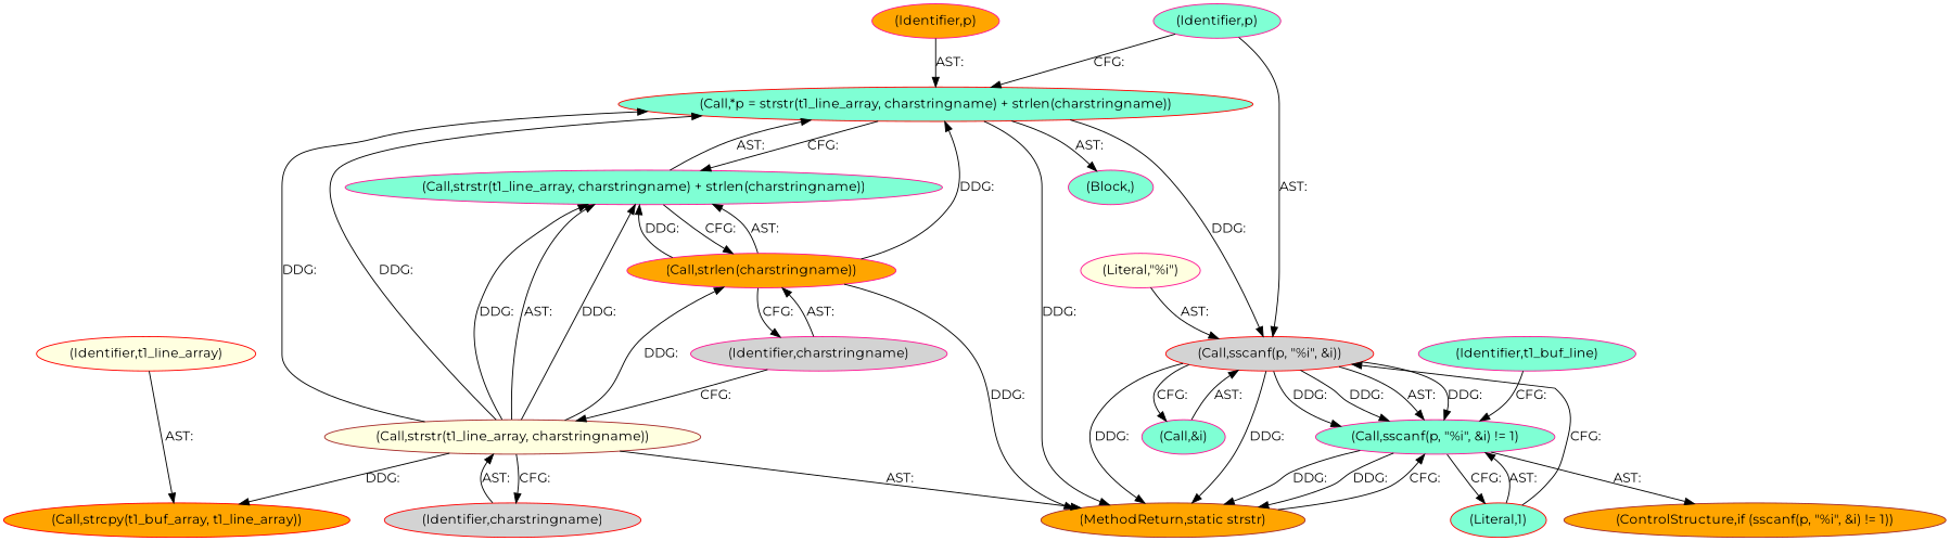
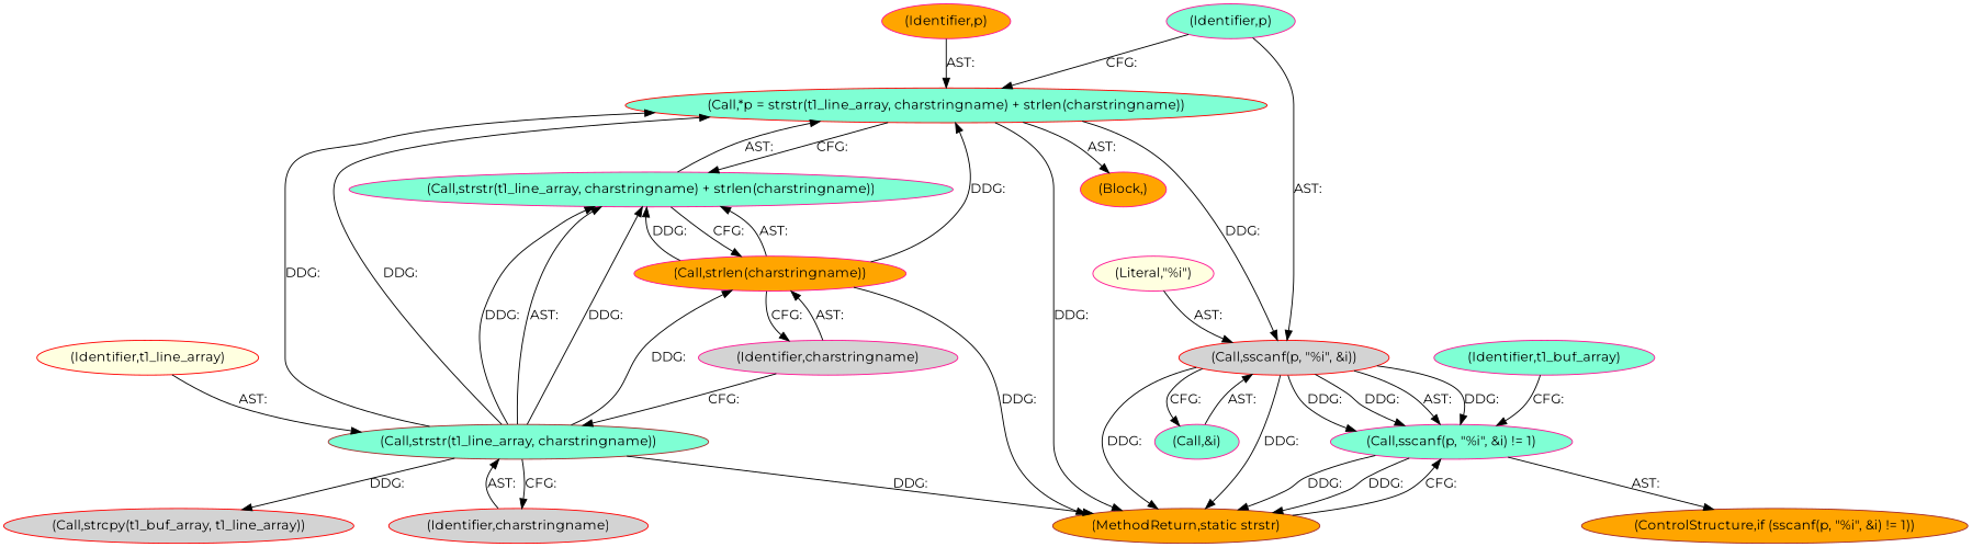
  digraph {
    fontname=Montserrat
    node [color=deeppink fillcolor=aquamarine fontname=Montserrat style=filled]
    edge [fontname=Montserrat]
    n1 [color=red fillcolor=lightgrey label="(Call,sscanf(p, \"%i\", &i))"]
    n2 [label="(Call,sscanf(p, \"%i\", &i) != 1)"]
    n3 [color=brown fillcolor=orange label="(MethodReturn,static strstr)"]
    n4 [label="(Call,&i)"]
-   n5 [color=red label="(Literal,1)"]
    n6 [color=brown fillcolor=orange label="(ControlStructure,if (sscanf(p, \"%i\", &i) != 1))"]
    n7 [color=red label="(Call,*p = strstr(t1_line_array, charstringname) + strlen(charstringname))"]
-   n8 [label="(Block,)"]
+   n8 [fillcolor=orange label="(Block,)"]
    n9 [label="(Call,strstr(t1_line_array, charstringname) + strlen(charstringname))"]
    n10 [fillcolor=orange label="(Call,strlen(charstringname))"]
-   n11 [color=brown fillcolor=lightyellow label="(Call,strstr(t1_line_array, charstringname))"]
+   n11 [color=brown label="(Call,strstr(t1_line_array, charstringname))"]
    n12 [color=red fillcolor=lightgrey label="(Identifier,charstringname)"]
-   n13 [color=red fillcolor=orange label="(Call,strcpy(t1_buf_array, t1_line_array))"]
+   n13 [color=red fillcolor=lightgrey label="(Call,strcpy(t1_buf_array, t1_line_array))"]
    n14 [fillcolor=lightgrey label="(Identifier,charstringname)"]
    n15 [color=red fillcolor=lightyellow label="(Identifier,t1_line_array)"]
    n16 [fillcolor=orange label="(Identifier,p)"]
    n17 [fillcolor=lightyellow label="(Literal,\"%i\")"]
    n18 [label="(Identifier,p)"]
-   n19 [label="(Identifier,t1_buf_line)"]
+   n19 [label="(Identifier,t1_buf_array)"]
    n1 -> n2 [label="AST: "]
    n1 -> n2 [label="DDG: "]
    n1 -> n2 [label="DDG: "]
    n1 -> n2 [label="DDG: "]
    n1 -> n3 [label="DDG: "]
    n1 -> n3 [label="DDG: "]
    n1 -> n4 [label="CFG: "]
    n2 -> n3 [label="DDG: "]
    n2 -> n3 [label="DDG: "]
-   n2 -> n5 [label="CFG: "]
    n2 -> n6 [label="AST: "]
    n3 -> n2 [label="CFG: "]
    n4 -> n1 [label="AST: "]
-   n5 -> n1 [label="CFG: "]
-   n5 -> n2 [label="AST: "]
    n7 -> n1 [label="DDG: "]
    n7 -> n3 [label="DDG: "]
    n7 -> n8 [label="AST: "]
    n7 -> n9 [label="CFG: "]
    n9 -> n7 [label="AST: "]
    n9 -> n10 [label="CFG: "]
    n10 -> n3 [label="DDG: "]
    n10 -> n7 [label="DDG: "]
    n10 -> n9 [label="AST: "]
    n10 -> n9 [label="DDG: "]
    n10 -> n14 [label="CFG: "]
-   n11 -> n3 [label="AST: "]
+   n11 -> n3 [label="DDG: "]
    n11 -> n7 [label="DDG: "]
    n11 -> n7 [label="DDG: "]
    n11 -> n9 [label="AST: "]
    n11 -> n9 [label="DDG: "]
    n11 -> n9 [label="DDG: "]
    n11 -> n10 [label="DDG: "]
    n11 -> n12 [label="CFG: "]
    n11 -> n13 [label="DDG: "]
    n12 -> n11 [label="AST: "]
    n14 -> n10 [label="AST: "]
    n14 -> n11 [label="CFG: "]
-   n15 -> n13 [label="AST: "]
+   n15 -> n11 [label="AST: "]
    n16 -> n7 [label="AST: "]
    n17 -> n1 [label="AST: "]
    n18 -> n1 [label="AST: "]
    n18 -> n7 [label="CFG: "]
    n19 -> n2 [label="CFG: "]
  }
